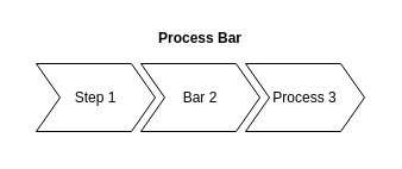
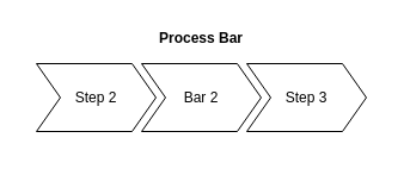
  <mxCell id="0" />
  <mxCell id="1" parent="0" />
  <mxCell id="2" value="Process Bar" style="swimlane;childLayout=stackLayout;horizontal=1;fillColor=none;horizontalStack=1;resizeParent=1;resizeParentMax=0;resizeLast=0;collapsible=0;strokeColor=none;stackBorder=10;stackSpacing=-12;resizable=1;align=center;points=[];whiteSpace=wrap;html=1;" vertex="1" parent="1"><mxGeometry x="20" y="20" width="296" height="100" as="geometry" /></mxCell>
- <mxCell id="3" value="Step 1" style="shape=step;perimeter=stepPerimeter;fixedSize=1;points=[];whiteSpace=wrap;html=1;" vertex="1" parent="2"><mxGeometry x="10" y="33" width="100" height="57" as="geometry" /></mxCell>
+ <mxCell id="3" value="Step 2" style="shape=step;perimeter=stepPerimeter;fixedSize=1;points=[];whiteSpace=wrap;html=1;" vertex="1" parent="2"><mxGeometry x="10" y="33" width="100" height="57" as="geometry" /></mxCell>
  <mxCell id="4" value="Bar 2" style="shape=step;perimeter=stepPerimeter;fixedSize=1;points=[];whiteSpace=wrap;html=1;" vertex="1" parent="2"><mxGeometry x="98" y="33" width="100" height="57" as="geometry" /></mxCell>
- <mxCell id="5" value="Process 3" style="shape=step;perimeter=stepPerimeter;fixedSize=1;points=[];whiteSpace=wrap;html=1;" vertex="1" parent="2"><mxGeometry x="186" y="33" width="100" height="57" as="geometry" /></mxCell>
+ <mxCell id="5" value="Step 3" style="shape=step;perimeter=stepPerimeter;fixedSize=1;points=[];whiteSpace=wrap;html=1;" vertex="1" parent="2"><mxGeometry x="186" y="33" width="100" height="57" as="geometry" /></mxCell>
